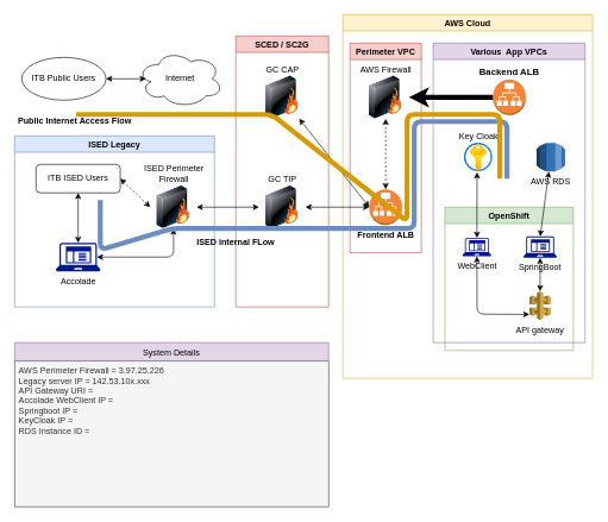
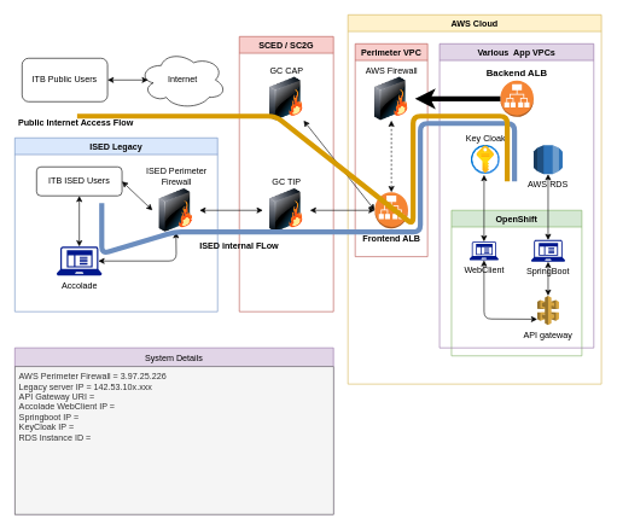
  <mxCell id="0" />
  <mxCell id="1" parent="0" />
  <mxCell id="2" value="Internet" style="ellipse;shape=cloud;whiteSpace=wrap;html=1;" parent="1" vertex="1"><mxGeometry x="192" y="70" width="120" height="80" as="geometry" /></mxCell>
- <mxCell id="3" value="ITB Public Users" style="ellipse;whiteSpace=wrap;html=1;" parent="1" vertex="1"><mxGeometry x="30" y="80" width="118" height="60" as="geometry" /></mxCell>
+ <mxCell id="3" value="ITB Public Users" style="rounded=1;whiteSpace=wrap;html=1;" parent="1" vertex="1"><mxGeometry x="30" y="80" width="118" height="60" as="geometry" /></mxCell>
  <mxCell id="4" value="SCED / SC2G" style="swimlane;fillColor=#f8cecc;strokeColor=#b85450;" parent="1" vertex="1"><mxGeometry x="330" y="50" width="130" height="380" as="geometry" /></mxCell>
  <mxCell id="5" value="GC CAP" style="image;html=1;image=img/lib/clip_art/networking/Firewall_128x128.png;labelPosition=center;verticalLabelPosition=top;align=center;verticalAlign=bottom;" parent="4" vertex="1"><mxGeometry x="32.5" y="56" width="65" height="60" as="geometry" /></mxCell>
  <mxCell id="6" value="GC TIP" style="image;html=1;image=img/lib/clip_art/networking/Firewall_128x128.png;labelPosition=center;verticalLabelPosition=top;align=center;verticalAlign=bottom;" parent="4" vertex="1"><mxGeometry x="32.5" y="210" width="65" height="60" as="geometry" /></mxCell>
  <mxCell id="7" value="AWS Cloud" style="swimlane;fillColor=#fff2cc;strokeColor=#d6b656;" parent="1" vertex="1"><mxGeometry x="480" y="20" width="350" height="510" as="geometry" /></mxCell>
  <mxCell id="8" value="Perimeter VPC" style="swimlane;startSize=23;fillColor=#f8cecc;strokeColor=#b85450;" parent="7" vertex="1"><mxGeometry x="10" y="40" width="100" height="294" as="geometry" /></mxCell>
  <mxCell id="9" value="AWS Firewall" style="image;html=1;image=img/lib/clip_art/networking/Firewall_128x128.png;labelPosition=center;verticalLabelPosition=top;align=center;verticalAlign=bottom;" parent="8" vertex="1"><mxGeometry x="17.5" y="46" width="65" height="60" as="geometry" /></mxCell>
  <mxCell id="10" value="&lt;b&gt;&lt;font style=&quot;font-size: 12px&quot;&gt;Frontend ALB&lt;/font&gt;&lt;/b&gt;" style="outlineConnect=0;dashed=0;verticalLabelPosition=bottom;verticalAlign=top;align=center;html=1;shape=mxgraph.aws3.application_load_balancer;fillColor=#F58534;gradientColor=none;labelPosition=center;" vertex="1" parent="8"><mxGeometry x="27" y="205" width="46" height="50" as="geometry" /></mxCell>
  <mxCell id="11" value="" style="endArrow=classic;startArrow=classic;html=1;fontSize=7;strokeWidth=1;entryX=0.5;entryY=1;entryDx=0;entryDy=0;exitX=0.5;exitY=0;exitDx=0;exitDy=0;exitPerimeter=0;dashed=1;" edge="1" parent="8" source="10" target="9"><mxGeometry width="50" height="50" relative="1" as="geometry"><mxPoint x="30" y="430" as="sourcePoint" /><mxPoint x="80" y="380" as="targetPoint" /></mxGeometry></mxCell>
  <mxCell id="12" value="OpenShift" style="swimlane;fillColor=#d5e8d4;strokeColor=#82b366;" parent="7" vertex="1"><mxGeometry x="143" y="270" width="180" height="201" as="geometry" /></mxCell>
  <mxCell id="13" value="WebClient" style="aspect=fixed;pointerEvents=1;shadow=0;dashed=0;html=1;strokeColor=none;labelPosition=center;verticalLabelPosition=bottom;verticalAlign=top;align=center;fillColor=#00188D;shape=mxgraph.mscae.enterprise.client_application" parent="12" vertex="1"><mxGeometry x="24.77" y="43.13" width="40.23" height="25.75" as="geometry" /></mxCell>
  <mxCell id="14" value="SpringBoot" style="aspect=fixed;pointerEvents=1;shadow=0;dashed=0;html=1;strokeColor=none;labelPosition=center;verticalLabelPosition=bottom;verticalAlign=top;align=center;fillColor=#00188D;shape=mxgraph.mscae.enterprise.client_application" parent="12" vertex="1"><mxGeometry x="110" y="41.01" width="46.86" height="29.99" as="geometry" /></mxCell>
  <mxCell id="15" value="API gateway" style="outlineConnect=0;dashed=0;verticalLabelPosition=bottom;verticalAlign=top;align=center;html=1;shape=mxgraph.aws3.api_gateway;fillColor=#D9A741;gradientColor=none;" parent="12" vertex="1"><mxGeometry x="118.43" y="118" width="30" height="40.5" as="geometry" /></mxCell>
  <mxCell id="16" value="" style="endArrow=classic;startArrow=classic;html=1;exitX=0.5;exitY=0;exitDx=0;exitDy=0;exitPerimeter=0;entryX=0.5;entryY=1;entryDx=0;entryDy=0;entryPerimeter=0;" parent="12" source="15" target="14" edge="1"><mxGeometry width="50" height="50" relative="1" as="geometry"><mxPoint x="-200" y="38" as="sourcePoint" /><mxPoint x="-150" y="-12" as="targetPoint" /></mxGeometry></mxCell>
  <mxCell id="17" value="" style="endArrow=classic;startArrow=classic;html=1;entryX=0.5;entryY=1;entryDx=0;entryDy=0;entryPerimeter=0;exitX=0;exitY=0.8;exitDx=0;exitDy=0;exitPerimeter=0;" edge="1" parent="12" source="15" target="13"><mxGeometry width="50" height="50" relative="1" as="geometry"><mxPoint x="-60" y="358" as="sourcePoint" /><mxPoint x="-10" y="308" as="targetPoint" /><Array as="points"><mxPoint x="45" y="150" /></Array></mxGeometry></mxCell>
  <mxCell id="18" value="" style="endArrow=classic;startArrow=classic;html=1;exitX=0.45;exitY=1.025;exitDx=0;exitDy=0;exitPerimeter=0;entryX=0.5;entryY=0;entryDx=0;entryDy=0;entryPerimeter=0;" parent="7" source="22" target="13" edge="1"><mxGeometry width="50" height="50" relative="1" as="geometry"><mxPoint x="-57" y="186" as="sourcePoint" /><mxPoint x="193" y="456" as="targetPoint" /></mxGeometry></mxCell>
  <mxCell id="19" value="" style="endArrow=classic;startArrow=classic;html=1;entryX=0.5;entryY=0;entryDx=0;entryDy=0;entryPerimeter=0;" parent="7" source="21" target="14" edge="1"><mxGeometry width="50" height="50" relative="1" as="geometry"><mxPoint x="-57" y="183" as="sourcePoint" /><mxPoint x="263" y="423" as="targetPoint" /></mxGeometry></mxCell>
  <mxCell id="20" value="Various  App VPCs" style="swimlane;fillColor=#e1d5e7;strokeColor=#9673a6;" vertex="1" parent="7"><mxGeometry x="126.5" y="40" width="213" height="420" as="geometry" /></mxCell>
- <mxCell id="21" value="AWS RDS" style="outlineConnect=0;dashed=0;verticalLabelPosition=bottom;verticalAlign=top;align=center;html=1;shape=mxgraph.aws3.rds;fillColor=#2E73B8;gradientColor=none;" parent="20" vertex="1"><mxGeometry x="144.93" y="140" width="40" height="40" as="geometry" /></mxCell>
+ <mxCell id="21" value="AWS RDS" style="outlineConnect=0;dashed=0;verticalLabelPosition=bottom;verticalAlign=top;align=center;html=1;shape=mxgraph.aws3.rds;fillColor=#2E73B8;gradientColor=none;" parent="20" vertex="1"><mxGeometry x="129.93" y="140" width="40" height="40" as="geometry" /></mxCell>
  <mxCell id="22" value="Key Cloak" style="aspect=fixed;html=1;points=[];align=center;image;fontSize=12;image=img/lib/azure2/security/Key_Vaults.svg;labelPosition=center;verticalLabelPosition=top;verticalAlign=bottom;" parent="20" vertex="1"><mxGeometry x="43.5" y="140" width="40" height="40" as="geometry" /></mxCell>
  <mxCell id="23" value="&lt;b&gt;&lt;font style=&quot;font-size: 13px&quot;&gt;Backend ALB&lt;/font&gt;&lt;/b&gt;" style="outlineConnect=0;dashed=0;verticalLabelPosition=top;verticalAlign=bottom;align=center;html=1;shape=mxgraph.aws3.application_load_balancer;fillColor=#F58534;gradientColor=none;labelPosition=center;" vertex="1" parent="20"><mxGeometry x="83.93" y="51" width="46" height="50" as="geometry" /></mxCell>
  <mxCell id="24" value="" style="edgeStyle=orthogonalEdgeStyle;rounded=0;orthogonalLoop=1;jettySize=auto;html=1;strokeWidth=7;" edge="1" parent="7" source="23" target="9"><mxGeometry relative="1" as="geometry" /></mxCell>
  <mxCell id="25" value="ISED Legacy" style="swimlane;fillColor=#dae8fc;strokeColor=#6c8ebf;" parent="1" vertex="1"><mxGeometry x="20" y="190" width="280" height="240" as="geometry" /></mxCell>
  <mxCell id="26" value="ISED Perimeter &lt;br&gt;Firewall" style="image;html=1;image=img/lib/clip_art/networking/Firewall_128x128.png;labelPosition=center;verticalLabelPosition=top;align=center;verticalAlign=bottom;" parent="25" vertex="1"><mxGeometry x="190" y="70" width="65" height="60" as="geometry" /></mxCell>
  <mxCell id="27" value="ITB ISED Users" style="rounded=1;whiteSpace=wrap;html=1;" parent="25" vertex="1"><mxGeometry x="30" y="40" width="118" height="40" as="geometry" /></mxCell>
  <mxCell id="28" value="Accolade" style="aspect=fixed;pointerEvents=1;shadow=0;dashed=0;html=1;strokeColor=none;labelPosition=center;verticalLabelPosition=bottom;verticalAlign=top;align=center;fillColor=#00188D;shape=mxgraph.mscae.enterprise.client_application" parent="25" vertex="1"><mxGeometry x="57.76" y="150" width="62.49" height="40" as="geometry" /></mxCell>
  <mxCell id="29" value="" style="endArrow=classic;startArrow=classic;html=1;exitX=0.92;exitY=0.5;exitDx=0;exitDy=0;exitPerimeter=0;entryX=0.5;entryY=1;entryDx=0;entryDy=0;" parent="25" source="28" target="26" edge="1"><mxGeometry width="50" height="50" relative="1" as="geometry"><mxPoint x="390" as="sourcePoint" /><mxPoint x="440" y="-50" as="targetPoint" /><Array as="points"><mxPoint x="223" y="170" /></Array></mxGeometry></mxCell>
- <mxCell id="30" value="" style="endArrow=classic;startArrow=classic;html=1;exitX=1;exitY=0.5;exitDx=0;exitDy=0;entryX=0;entryY=0.5;entryDx=0;entryDy=0;dashed=1;" parent="25" source="27" target="26" edge="1"><mxGeometry width="50" height="50" relative="1" as="geometry"><mxPoint x="390" y="18" as="sourcePoint" /><mxPoint x="440" y="-32" as="targetPoint" /></mxGeometry></mxCell>
+ <mxCell id="30" value="" style="endArrow=classic;startArrow=classic;html=1;exitX=1;exitY=0.5;exitDx=0;exitDy=0;entryX=0;entryY=0.5;entryDx=0;entryDy=0;" parent="25" source="27" target="26" edge="1"><mxGeometry width="50" height="50" relative="1" as="geometry"><mxPoint x="390" y="18" as="sourcePoint" /><mxPoint x="440" y="-32" as="targetPoint" /></mxGeometry></mxCell>
  <mxCell id="31" value="" style="endArrow=classic;startArrow=classic;html=1;exitX=0.5;exitY=0;exitDx=0;exitDy=0;exitPerimeter=0;entryX=0.5;entryY=1;entryDx=0;entryDy=0;" edge="1" parent="25" source="28" target="27"><mxGeometry width="50" height="50" relative="1" as="geometry"><mxPoint x="440" y="190" as="sourcePoint" /><mxPoint x="490" y="140" as="targetPoint" /></mxGeometry></mxCell>
  <mxCell id="32" value="ISED internal FLow" style="text;html=1;strokeColor=none;fillColor=none;align=center;verticalAlign=middle;whiteSpace=wrap;rounded=0;fontStyle=1" vertex="1" parent="25"><mxGeometry x="240" y="140" width="140" height="20" as="geometry" /></mxCell>
  <mxCell id="33" value="" style="endArrow=classic;startArrow=classic;html=1;exitX=1;exitY=0.5;exitDx=0;exitDy=0;entryX=0.1;entryY=0.5;entryDx=0;entryDy=0;entryPerimeter=0;" parent="1" source="3" target="2" edge="1"><mxGeometry width="50" height="50" relative="1" as="geometry"><mxPoint x="370" y="220" as="sourcePoint" /><mxPoint x="420" y="170" as="targetPoint" /></mxGeometry></mxCell>
  <mxCell id="34" value="" style="endArrow=classic;startArrow=classic;html=1;exitX=0;exitY=0.5;exitDx=0;exitDy=0;exitPerimeter=0;" parent="1" source="10" target="5" edge="1"><mxGeometry width="50" height="50" relative="1" as="geometry"><mxPoint x="370" y="220" as="sourcePoint" /><mxPoint x="430" y="140" as="targetPoint" /><Array as="points" /></mxGeometry></mxCell>
  <mxCell id="35" value="" style="endArrow=classic;startArrow=classic;html=1;exitX=1;exitY=0.5;exitDx=0;exitDy=0;entryX=0;entryY=0.5;entryDx=0;entryDy=0;entryPerimeter=0;" parent="1" source="6" edge="1" target="10"><mxGeometry width="50" height="50" relative="1" as="geometry"><mxPoint x="370" y="220" as="sourcePoint" /><mxPoint x="540" y="430" as="targetPoint" /><Array as="points" /></mxGeometry></mxCell>
  <mxCell id="36" value="" style="endArrow=classic;startArrow=classic;html=1;exitX=1;exitY=0.5;exitDx=0;exitDy=0;entryX=0;entryY=0.5;entryDx=0;entryDy=0;" parent="1" source="26" target="6" edge="1"><mxGeometry width="50" height="50" relative="1" as="geometry"><mxPoint x="370" y="220" as="sourcePoint" /><mxPoint x="420" y="170" as="targetPoint" /></mxGeometry></mxCell>
  <mxCell id="37" value="" style="endArrow=none;html=1;strokeWidth=7;fillColor=#dae8fc;strokeColor=#6c8ebf;" edge="1" parent="1"><mxGeometry width="50" height="50" relative="1" as="geometry"><mxPoint x="140" y="280" as="sourcePoint" /><mxPoint x="710" y="250" as="targetPoint" /><Array as="points"><mxPoint x="140" y="350" /><mxPoint x="240" y="320" /><mxPoint x="390" y="320" /><mxPoint x="580" y="320" /><mxPoint x="580" y="170" /><mxPoint x="710" y="170" /></Array></mxGeometry></mxCell>
  <mxCell id="38" value="" style="endArrow=none;html=1;strokeWidth=7;fillColor=#ffe6cc;strokeColor=#d79b00;align=center;exitX=0.5;exitY=0;exitDx=0;exitDy=0;" edge="1" parent="1" source="39"><mxGeometry width="50" height="50" relative="1" as="geometry"><mxPoint x="110" y="120" as="sourcePoint" /><mxPoint x="700" y="250" as="targetPoint" /><Array as="points"><mxPoint x="380" y="160" /><mxPoint x="570" y="310" /><mxPoint x="570" y="160" /><mxPoint x="700" y="160" /></Array></mxGeometry></mxCell>
  <mxCell id="39" value="Public Internet Access Flow&amp;nbsp;" style="text;html=1;strokeColor=none;fillColor=none;align=center;verticalAlign=middle;whiteSpace=wrap;rounded=0;fontStyle=1" vertex="1" parent="1"><mxGeometry x="20" y="160" width="172" height="20" as="geometry" /></mxCell>
  <mxCell id="40" value="System Details" style="swimlane;fontStyle=0;childLayout=stackLayout;horizontal=1;startSize=26;horizontalStack=0;resizeParent=1;resizeParentMax=0;resizeLast=0;collapsible=1;marginBottom=0;fillColor=#e1d5e7;strokeColor=#9673a6;" vertex="1" parent="1"><mxGeometry x="20" y="480" width="440" height="230" as="geometry" /></mxCell>
  <mxCell id="41" value="AWS Perimeter Firewall = 3.97.25.226&#10;Legacy server IP = 142.53.10x.xxx&#10;API Gateway URI =&#10;Accolade WebClient IP =&#10;Springboot IP =&#10;KeyCloak IP = &#10;RDS Instance ID =&#10;" style="text;align=left;verticalAlign=top;spacingLeft=4;spacingRight=4;overflow=hidden;rotatable=0;points=[[0,0.5],[1,0.5]];portConstraint=eastwest;fillColor=#f5f5f5;strokeColor=#666666;fontColor=#333333;" vertex="1" parent="40"><mxGeometry y="26" width="440" height="204" as="geometry" /></mxCell>
